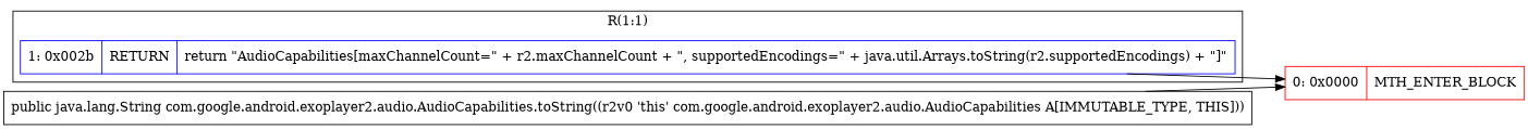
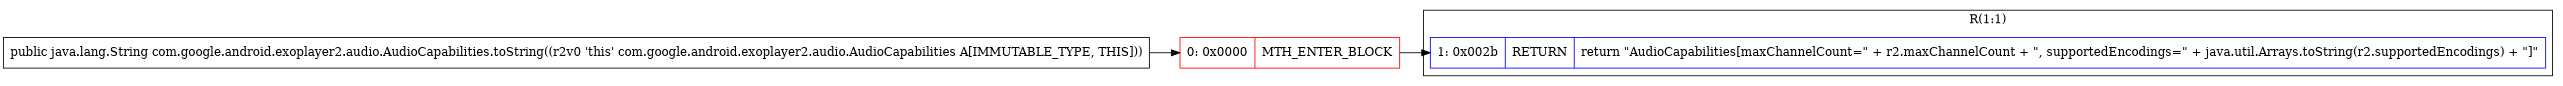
  digraph {
    rankdir=LR
    node [shape=record]
    n1 [color=blue label="{1\:\ 0x002b|RETURN\l|return \"AudioCapabilities[maxChannelCount=\" + r2.maxChannelCount + \", supportedEncodings=\" + java.util.Arrays.toString(r2.supportedEncodings) + \"]\"\l}"]
    n2 [color=red label="{0\:\ 0x0000|MTH_ENTER_BLOCK\l}"]
    n3 [label="{public java.lang.String com.google.android.exoplayer2.audio.AudioCapabilities.toString((r2v0 'this' com.google.android.exoplayer2.audio.AudioCapabilities A[IMMUTABLE_TYPE, THIS])) }"]
    subgraph cluster_1 {
      label="R(1:1)"
      n1
    }
-   n1 -> n2
+   n2 -> n1
    n3 -> n2
  }
